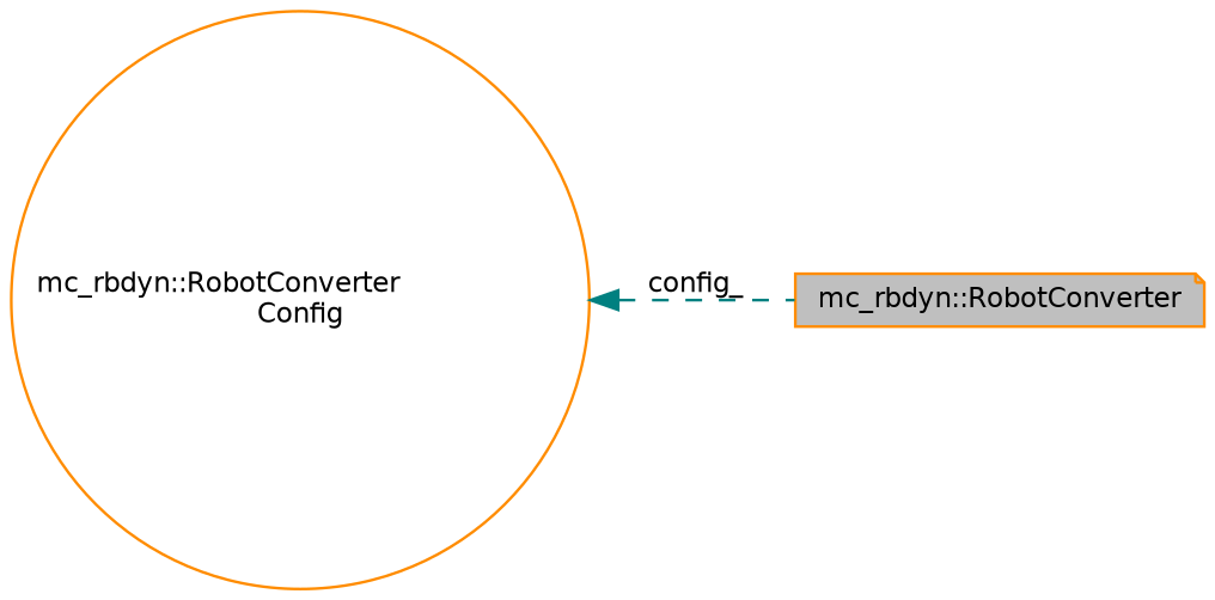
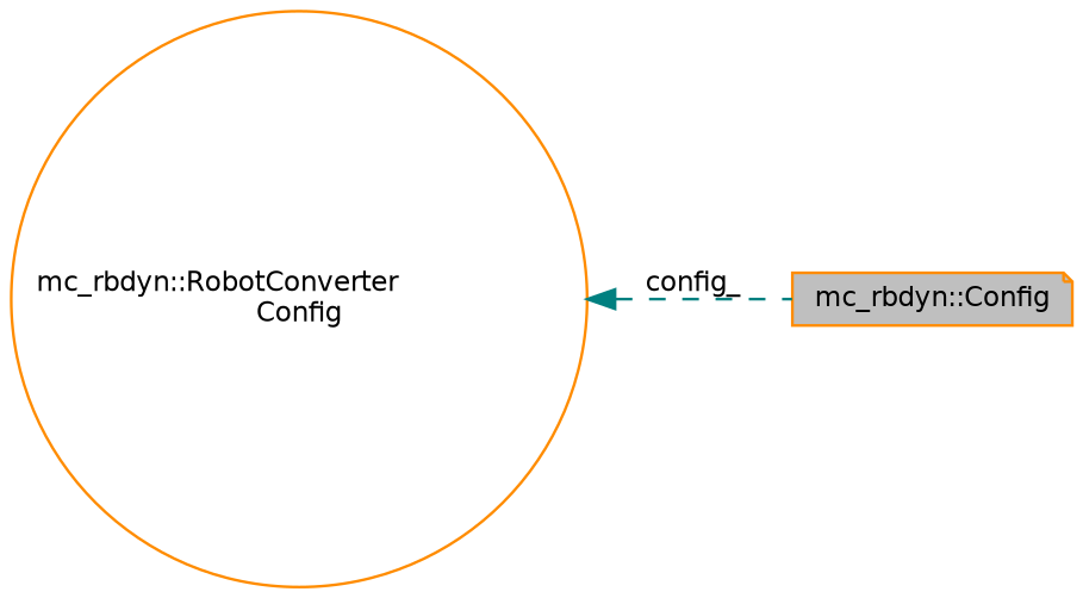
  digraph {
    rankdir=LR
    node [color=darkorange fontname=Helvetica fontsize=10 style=filled]
-   n1 [fillcolor=grey75 fontcolor=black height=0.2 label="mc_rbdyn::RobotConverter" shape=note width=0.4]
+   n1 [fillcolor=grey75 fontcolor=black height=0.2 label="mc_rbdyn::Config" shape=note width=0.4]
    n2 [fillcolor=white height=0.2 label="mc_rbdyn::RobotConverter\lConfig" shape=circle width=0.4]
    n2 -> n1 [color=teal dir=back fontname=Helvetica fontsize=10 label=" config_" labelfontname=Helvetica labelfontsize=10 style=dashed]
  }
